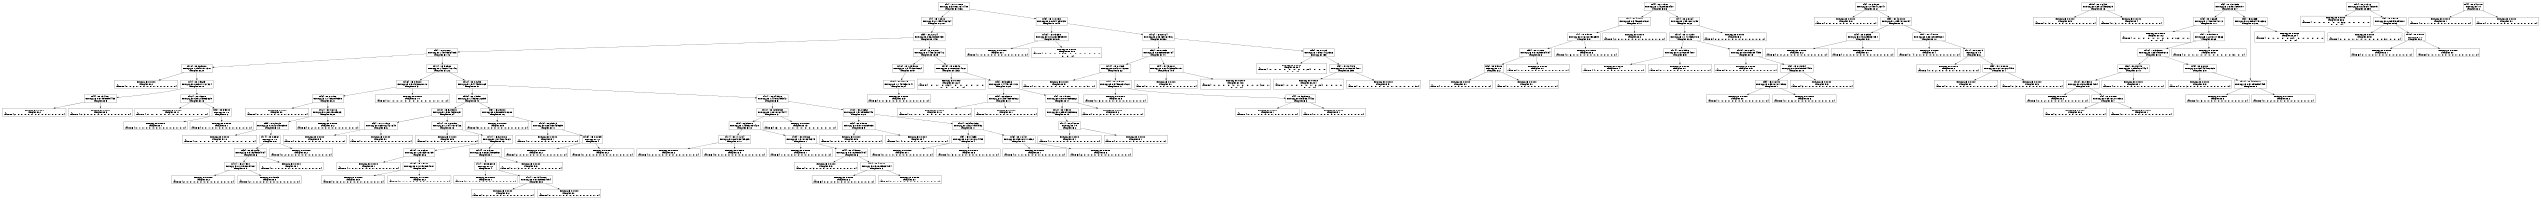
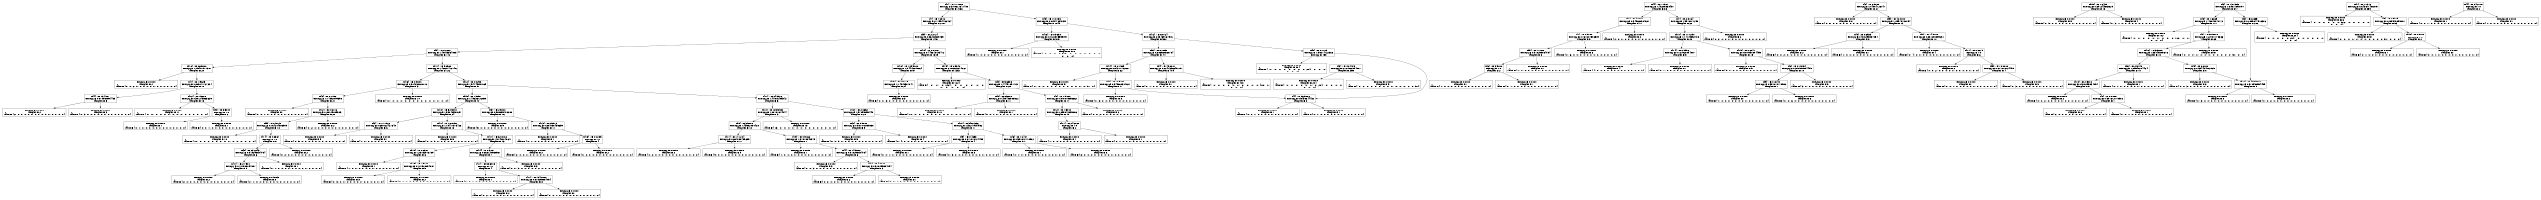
  digraph {
    node [shape=box]
    n1 [label="X[7] <= 11.7060\nentropy = 3.08671611488\nsamples = 4036"]
    n2 [label="X[7] <= 7.2312\nentropy = 2.17554466464\nsamples = 2187"]
    n3 [label="X[3] <= 11.8133\nentropy = 2.02947639739\nsamples = 1849"]
    n4 [label="X[5] <= 2.2724\nentropy = 0.86208529435\nsamples = 1451"]
    n5 [label="X[16] <= 0.3658\nentropy = 0.0122805559094\nsamples = 919"]
    n6 [label="X[12] <= 6.8124\nentropy = 2.03469164916\nsamples = 930"]
    n7 [label="X[9] <= 0.2282\nentropy = 1.49005564883\nsamples = 142"]
    n8 [label="X[15] <= 0.0218\nentropy = 0.445613733472\nsamples = 1309"]
    n9 [label="X[10] <= 26.5000\nentropy = 1.05401577307\nsamples = 20"]
    n10 [label="X[17] <= 9.2500\nentropy = 1.46607412146\nsamples = 122"]
    n11 [label="X[10] <= 129.5000\nentropy = 1.54415275664\nsamples = 57"]
    n12 [label="X[15] <= 0.9342\nentropy = 0.186822214667\nsamples = 1252"]
    n13 [label="entropy = 0.0000\nsamples = 2\nvalue = [ 0.  0.  2.  0.  0.  0.  0.  0.  0.  0.  0.  0.  0.  0.  0.]"]
    n14 [label="X[7] <= 1.9625\nentropy = 0.803071727324\nsamples = 18"]
    n15 [label="X[16] <= 0.5000\nentropy = 0.904232600012\nsamples = 31"]
    n16 [label="X[12] <= 0.0298\nentropy = 1.54449891065\nsamples = 91"]
    n17 [label="X[4] <= 13.4001\nentropy = 0.970950594455\nsamples = 5"]
    n18 [label="X[12] <= 1.5000\nentropy = 0.391243563629\nsamples = 13"]
    n19 [label="entropy = 0.0000\nsamples = 2\nvalue = [ 2.  0.  0.  0.  0.  0.  0.  0.  0.  0.  0.  0.  0.  0.  0.]"]
    n20 [label="entropy = 0.0000\nsamples = 3\nvalue = [ 0.  3.  0.  0.  0.  0.  0.  0.  0.  0.  0.  0.  0.  0.  0.]"]
    n21 [label="entropy = 0.0000\nsamples = 11\nvalue = [  0.  11.   0.   0.   0.   0.   0.   0.   0.   0.   0.   0.   0.   0.   0.]"]
    n22 [label="X[3] <= 3.5000\nentropy = 1.0\nsamples = 2"]
    n23 [label="entropy = 0.0000\nsamples = 1\nvalue = [ 0.  1.  0.  0.  0.  0.  0.  0.  0.  0.  0.  0.  0.  0.  0.]"]
    n24 [label="entropy = 0.0000\nsamples = 1\nvalue = [ 0.  0.  1.  0.  0.  0.  0.  0.  0.  0.  0.  0.  0.  0.  0.]"]
    n25 [label="X[3] <= 2.1192\nentropy = 1.11552009358\nsamples = 21"]
    n26 [label="entropy = 0.0000\nsamples = 10\nvalue = [ 10.   0.   0.   0.   0.   0.   0.   0.   0.   0.   0.   0.   0.   0.   0.]"]
    n27 [label="X[19] <= 1.5857\nentropy = 1.49638722699\nsamples = 40"]
    n28 [label="X[17] <= 24.3916\nentropy = 1.41516495342\nsamples = 51"]
    n29 [label="entropy = 0.0000\nsamples = 1\nvalue = [ 0.  0.  1.  0.  0.  0.  0.  0.  0.  0.  0.  0.  0.  0.  0.]"]
    n30 [label="X[12] <= 0.6116\nentropy = 0.881290899231\nsamples = 20"]
    n31 [label="X[5] <= 0.9119\nentropy = 0.764204506509\nsamples = 18"]
    n32 [label="entropy = 0.0000\nsamples = 2\nvalue = [ 0.  2.  0.  0.  0.  0.  0.  0.  0.  0.  0.  0.  0.  0.  0.]"]
    n33 [label="entropy = 0.0000\nsamples = 10\nvalue = [ 10.   0.   0.   0.   0.   0.   0.   0.   0.   0.   0.   0.   0.   0.   0.]"]
    n34 [label="X[14] <= 0.8367\nentropy = 1.0\nsamples = 8"]
    n35 [label="X[3] <= 23.2243\nentropy = 0.918295834054\nsamples = 6"]
    n36 [label="entropy = 0.0000\nsamples = 2\nvalue = [ 0.  2.  0.  0.  0.  0.  0.  0.  0.  0.  0.  0.  0.  0.  0.]"]
    n37 [label="X[17] <= 2.7500\nentropy = 0.721928094887\nsamples = 5"]
    n38 [label="entropy = 0.0000\nsamples = 1\nvalue = [ 0.  1.  0.  0.  0.  0.  0.  0.  0.  0.  0.  0.  0.  0.  0.]"]
    n39 [label="entropy = 0.0000\nsamples = 2\nvalue = [ 2.  0.  0.  0.  0.  0.  0.  0.  0.  0.  0.  0.  0.  0.  0.]"]
    n40 [label="entropy = 0.9183\nsamples = 3\nvalue = [ 2.  1.  0.  0.  0.  0.  0.  0.  0.  0.  0.  0.  0.  0.  0.]"]
    n41 [label="X[10] <= 52.5000\nentropy = 1.33048351697\nsamples = 24"]
    n42 [label="X[3] <= 2.5000\nentropy = 0.988699408288\nsamples = 16"]
    n43 [label="X[10] <= 125.5469\nentropy = 1.08187614944\nsamples = 31"]
    n44 [label="X[18] <= 2.0652\nentropy = 1.57095059445\nsamples = 20"]
    n45 [label="X[3] <= 11.7526\nentropy = 0.650022421648\nsamples = 6"]
    n46 [label="X[17] <= 16.8750\nentropy = 1.19417373426\nsamples = 18"]
    n47 [label="entropy = 0.0000\nsamples = 5\nvalue = [ 5.  0.  0.  0.  0.  0.  0.  0.  0.  0.  0.  0.  0.  0.  0.]"]
    n48 [label="X[13] <= 0.5979\nentropy = 0.684038435639\nsamples = 11"]
    n49 [label="entropy = 0.0000\nsamples = 5\nvalue = [ 0.  5.  0.  0.  0.  0.  0.  0.  0.  0.  0.  0.  0.  0.  0.]"]
    n50 [label="entropy = 0.0000\nsamples = 1\nvalue = [ 1.  0.  0.  0.  0.  0.  0.  0.  0.  0.  0.  0.  0.  0.  0.]"]
    n51 [label="entropy = 0.0000\nsamples = 5\nvalue = [ 0.  0.  5.  0.  0.  0.  0.  0.  0.  0.  0.  0.  0.  0.  0.]"]
    n52 [label="X[17] <= 32.8182\nentropy = 1.31432048671\nsamples = 13"]
    n53 [label="X[19] <= 0.2381\nentropy = 1.25162916739\nsamples = 6"]
    n54 [label="X[14] <= 0.3201\nentropy = 0.863120568567\nsamples = 7"]
    n55 [label="entropy = 0.0000\nsamples = 1\nvalue = [ 1.  0.  0.  0.  0.  0.  0.  0.  0.  0.  0.  0.  0.  0.  0.]"]
    n56 [label="X[15] <= 1.5000\nentropy = 0.721928094887\nsamples = 5"]
    n57 [label="X[17] <= 38.6818\nentropy = 1.0\nsamples = 4"]
    n58 [label="entropy = 0.0000\nsamples = 3\nvalue = [ 0.  0.  3.  0.  0.  0.  0.  0.  0.  0.  0.  0.  0.  0.  0.]"]
    n59 [label="entropy = 0.0000\nsamples = 3\nvalue = [ 0.  3.  0.  0.  0.  0.  0.  0.  0.  0.  0.  0.  0.  0.  0.]"]
    n60 [label="entropy = 1.0000\nsamples = 2\nvalue = [ 0.  1.  1.  0.  0.  0.  0.  0.  0.  0.  0.  0.  0.  0.  0.]"]
    n61 [label="entropy = 0.0000\nsamples = 1\nvalue = [ 0.  0.  1.  0.  0.  0.  0.  0.  0.  0.  0.  0.  0.  0.  0.]"]
    n62 [label="X[17] <= 134.0000\nentropy = 0.918295834054\nsamples = 3"]
    n63 [label="entropy = 0.0000\nsamples = 2\nvalue = [ 0.  2.  0.  0.  0.  0.  0.  0.  0.  0.  0.  0.  0.  0.  0.]"]
    n64 [label="entropy = 0.0000\nsamples = 1\nvalue = [ 0.  0.  1.  0.  0.  0.  0.  0.  0.  0.  0.  0.  0.  0.  0.]"]
    n65 [label="entropy = 0.0000\nsamples = 7\nvalue = [ 0.  7.  0.  0.  0.  0.  0.  0.  0.  0.  0.  0.  0.  0.  0.]"]
    n66 [label="X[13] <= 0.6135\nentropy = 1.0\nsamples = 4"]
    n67 [label="entropy = 0.0000\nsamples = 2\nvalue = [ 2.  0.  0.  0.  0.  0.  0.  0.  0.  0.  0.  0.  0.  0.  0.]"]
    n68 [label="entropy = 0.0000\nsamples = 2\nvalue = [ 0.  2.  0.  0.  0.  0.  0.  0.  0.  0.  0.  0.  0.  0.  0.]"]
    n69 [label="X[8] <= 3.5000\nentropy = 1.43552050428\nsamples = 18"]
    n70 [label="entropy = 0.0000\nsamples = 13\nvalue = [ 13.   0.   0.   0.   0.   0.   0.   0.   0.   0.   0.   0.   0.   0.   0.]"]
    n71 [label="X[2] <= 0.5000\nentropy = 0.991076059838\nsamples = 9"]
    n72 [label="X[10] <= 346.1338\nentropy = 1.32217934552\nsamples = 11"]
    n73 [label="X[17] <= 17.1204\nentropy = 0.684038435639\nsamples = 11"]
    n74 [label="X[19] <= 0.9166\nentropy = 1.37878349349\nsamples = 7"]
    n75 [label="entropy = 0.0000\nsamples = 2\nvalue = [ 0.  2.  0.  0.  0.  0.  0.  0.  0.  0.  0.  0.  0.  0.  0.]"]
    n76 [label="entropy = 0.0000\nsamples = 9\nvalue = [ 9.  0.  0.  0.  0.  0.  0.  0.  0.  0.  0.  0.  0.  0.  0.]"]
    n77 [label="entropy = 0.0000\nsamples = 1\nvalue = [ 1.  0.  0.  0.  0.  0.  0.  0.  0.  0.  0.  0.  0.  0.  0.]"]
    n78 [label="X[4] <= 14.5000\nentropy = 0.918295834054\nsamples = 6"]
    n79 [label="entropy = 0.0000\nsamples = 3\nvalue = [ 0.  0.  3.  0.  0.  0.  0.  0.  0.  0.  0.  0.  0.  0.  0.]"]
    n80 [label="X[7] <= 4.0000\nentropy = 0.918295834054\nsamples = 3"]
    n81 [label="entropy = 0.0000\nsamples = 2\nvalue = [ 0.  2.  0.  0.  0.  0.  0.  0.  0.  0.  0.  0.  0.  0.  0.]"]
    n82 [label="entropy = 0.0000\nsamples = 1\nvalue = [ 0.  0.  1.  0.  0.  0.  0.  0.  0.  0.  0.  0.  0.  0.  0.]"]
    n83 [label="entropy = 0.0000\nsamples = 5\nvalue = [ 0.  0.  5.  0.  0.  0.  0.  0.  0.  0.  0.  0.  0.  0.  0.]"]
    n84 [label="entropy = 0.0000\nsamples = 4\nvalue = [ 0.  4.  0.  0.  0.  0.  0.  0.  0.  0.  0.  0.  0.  0.  0.]"]
    n85 [label="X[9] <= 0.4653\nentropy = 0.811278124459\nsamples = 4"]
    n86 [label="X[6] <= 1.2407\nentropy = 0.591672778582\nsamples = 7"]
    n87 [label="entropy = 0.0000\nsamples = 1\nvalue = [ 0.  0.  1.  0.  0.  0.  0.  0.  0.  0.  0.  0.  0.  0.  0.]"]
    n88 [label="entropy = 0.0000\nsamples = 3\nvalue = [ 0.  3.  0.  0.  0.  0.  0.  0.  0.  0.  0.  0.  0.  0.  0.]"]
    n89 [label="entropy = 0.0000\nsamples = 1\nvalue = [ 0.  1.  0.  0.  0.  0.  0.  0.  0.  0.  0.  0.  0.  0.  0.]"]
    n90 [label="entropy = 0.0000\nsamples = 6\nvalue = [ 6.  0.  0.  0.  0.  0.  0.  0.  0.  0.  0.  0.  0.  0.  0.]"]
    n91 [label="X[19] <= 0.9115\nentropy = 1.14315587847\nsamples = 24"]
    n92 [label="entropy = 0.0000\nsamples = 1224\nvalue = [    0.     0.     0.  1224.     0.     0.     0.     0.     0.     0.\n     0.     0.     0.     0.     0.]"]
    n93 [label="X[3] <= 5.6338\nentropy = 1.44451691703\nsamples = 28"]
    n94 [label="X[4] <= 7.1581\nentropy = 1.46209338437\nsamples = 33"]
    n95 [label="X[7] <= 4.0000\nentropy = 0.945660304601\nsamples = 11"]
    n96 [label="X[7] <= 2.8164\nentropy = 1.3516871258\nsamples = 22"]
    n97 [label="entropy = 0.0000\nsamples = 3\nvalue = [ 0.  0.  3.  0.  0.  0.  0.  0.  0.  0.  0.  0.  0.  0.  0.]"]
    n98 [label="X[7] <= 0.5000\nentropy = 0.764204506509\nsamples = 9"]
    n99 [label="entropy = 0.0000\nsamples = 2\nvalue = [ 2.  0.  0.  0.  0.  0.  0.  0.  0.  0.  0.  0.  0.  0.  0.]"]
    n100 [label="X[10] <= 11.0290\nentropy = 1.14115352788\nsamples = 20"]
    n101 [label="entropy = 0.0000\nsamples = 2\nvalue = [ 0.  2.  0.  0.  0.  0.  0.  0.  0.  0.  0.  0.  0.  0.  0.]"]
    n102 [label="X[9] <= 1.7188\nentropy = 0.918295834054\nsamples = 3"]
    n103 [label="entropy = 0.0000\nsamples = 6\nvalue = [ 0.  6.  0.  0.  0.  0.  0.  0.  0.  0.  0.  0.  0.  0.  0.]"]
    n104 [label="X[6] <= 3.5000\nentropy = 1.0\nsamples = 2"]
    n105 [label="entropy = 0.0000\nsamples = 1\nvalue = [ 1.  0.  0.  0.  0.  0.  0.  0.  0.  0.  0.  0.  0.  0.  0.]"]
    n106 [label="entropy = 0.0000\nsamples = 1\nvalue = [ 1.  0.  0.  0.  0.  0.  0.  0.  0.  0.  0.  0.  0.  0.  0.]"]
    n107 [label="entropy = 0.0000\nsamples = 1\nvalue = [ 0.  1.  0.  0.  0.  0.  0.  0.  0.  0.  0.  0.  0.  0.  0.]"]
    n108 [label="X[14] <= 0.5996\nentropy = 0.721928094887\nsamples = 5"]
    n109 [label="X[19] <= 0.6047\nentropy = 0.970950594455\nsamples = 15"]
    n110 [label="entropy = 0.0000\nsamples = 4\nvalue = [ 4.  0.  0.  0.  0.  0.  0.  0.  0.  0.  0.  0.  0.  0.  0.]"]
    n111 [label="entropy = 0.0000\nsamples = 1\nvalue = [ 0.  1.  0.  0.  0.  0.  0.  0.  0.  0.  0.  0.  0.  0.  0.]"]
    n112 [label="entropy = 0.0000\nsamples = 5\nvalue = [ 5.  0.  0.  0.  0.  0.  0.  0.  0.  0.  0.  0.  0.  0.  0.]"]
    n113 [label="X[6] <= 21.9154\nentropy = 0.970950594455\nsamples = 10"]
    n114 [label="X[9] <= 0.6143\nentropy = 0.591672778582\nsamples = 7"]
    n115 [label="entropy = 0.0000\nsamples = 3\nvalue = [ 3.  0.  0.  0.  0.  0.  0.  0.  0.  0.  0.  0.  0.  0.  0.]"]
    n116 [label="entropy = 0.0000\nsamples = 1\nvalue = [ 1.  0.  0.  0.  0.  0.  0.  0.  0.  0.  0.  0.  0.  0.  0.]"]
    n117 [label="entropy = 0.0000\nsamples = 6\nvalue = [ 0.  0.  6.  0.  0.  0.  0.  0.  0.  0.  0.  0.  0.  0.  0.]"]
    n118 [label="X[3] <= 6.5000\nentropy = 1.04884126047\nsamples = 21"]
    n119 [label="entropy = 0.0000\nsamples = 8\nvalue = [ 0.  8.  0.  0.  0.  0.  0.  0.  0.  0.  0.  0.  0.  0.  0.]"]
    n120 [label="X[5] <= 42.0000\nentropy = 1.29573780054\nsamples = 13"]
    n121 [label="X[9] <= 0.6935\nentropy = 0.918295834054\nsamples = 3"]
    n122 [label="X[0] <= 14.5000\nentropy = 0.881290899231\nsamples = 10"]
    n123 [label="entropy = 0.0000\nsamples = 2\nvalue = [ 0.  0.  2.  0.  0.  0.  0.  0.  0.  0.  0.  0.  0.  0.  0.]"]
    n124 [label="entropy = 0.0000\nsamples = 1\nvalue = [ 1.  0.  0.  0.  0.  0.  0.  0.  0.  0.  0.  0.  0.  0.  0.]"]
    n125 [label="entropy = 0.0000\nsamples = 4\nvalue = [ 0.  4.  0.  0.  0.  0.  0.  0.  0.  0.  0.  0.  0.  0.  0.]"]
    n126 [label="X[11] <= 0.2679\nentropy = 1.0\nsamples = 6"]
    n127 [label="entropy = 0.0000\nsamples = 2\nvalue = [ 0.  0.  2.  0.  0.  0.  0.  0.  0.  0.  0.  0.  0.  0.  0.]"]
    n128 [label="X[5] <= 72.0000\nentropy = 0.811278124459\nsamples = 4"]
    n129 [label="entropy = 0.0000\nsamples = 1\nvalue = [ 0.  0.  1.  0.  0.  0.  0.  0.  0.  0.  0.  0.  0.  0.  0.]"]
    n130 [label="entropy = 0.0000\nsamples = 3\nvalue = [ 0.  3.  0.  0.  0.  0.  0.  0.  0.  0.  0.  0.  0.  0.  0.]"]
    n131 [label="X[0] <= 8.5000\nentropy = 0.439496986922\nsamples = 11"]
    n132 [label="X[8] <= 7.5000\nentropy = 0.978015556662\nsamples = 17"]
    n133 [label="entropy = 0.0000\nsamples = 10\nvalue = [ 10.   0.   0.   0.   0.   0.   0.   0.   0.   0.   0.   0.   0.   0.   0.]"]
    n134 [label="entropy = 0.0000\nsamples = 1\nvalue = [ 0.  0.  1.  0.  0.  0.  0.  0.  0.  0.  0.  0.  0.  0.  0.]"]
    n135 [label="X[12] <= 1.5000\nentropy = 0.699842839886\nsamples = 15"]
    n136 [label="entropy = 0.0000\nsamples = 2\nvalue = [ 0.  0.  2.  0.  0.  0.  0.  0.  0.  0.  0.  0.  0.  0.  0.]"]
    n137 [label="X[17] <= 24.2020\nentropy = 1.0\nsamples = 2"]
    n138 [label="X[19] <= 1.6429\nentropy = 0.391243563629\nsamples = 13"]
    n139 [label="entropy = 0.0000\nsamples = 9\nvalue = [ 0.  9.  0.  0.  0.  0.  0.  0.  0.  0.  0.  0.  0.  0.  0.]"]
    n140 [label="entropy = 0.8113\nsamples = 4\nvalue = [ 0.  3.  1.  0.  0.  0.  0.  0.  0.  0.  0.  0.  0.  0.  0.]"]
    n141 [label="entropy = 0.0000\nsamples = 1\nvalue = [ 1.  0.  0.  0.  0.  0.  0.  0.  0.  0.  0.  0.  0.  0.  0.]"]
    n142 [label="entropy = 0.0000\nsamples = 1\nvalue = [ 0.  1.  0.  0.  0.  0.  0.  0.  0.  0.  0.  0.  0.  0.  0.]"]
    n143 [label="X[3] <= 13.7389\nentropy = 1.68511393197\nsamples = 377"]
    n144 [label="X[8] <= 1.6629\nentropy = 1.46819840772\nsamples = 171"]
    n145 [label="X[8] <= 6.6351\nentropy = 0.0885647516386\nsamples = 206"]
    n146 [label="X[7] <= 7.7312\nentropy = 0.643677436875\nsamples = 359"]
    n147 [label="entropy = 0.0000\nsamples = 306\nvalue = [   0.    0.    0.    0.    0.    0.  306.    0.    0.    0.    0.    0.\n    0.    0.    0.]"]
    n148 [label="X[9] <= 0.5875\nentropy = 0.269548899081\nsamples = 53"]
    n149 [label="entropy = 0.0000\nsamples = 102\nvalue = [   0.    0.    0.    0.    0.    0.    0.    0.    0.  102.    0.    0.\n    0.    0.    0.]"]
    n150 [label="X[5] <= 50.5000\nentropy = 1.22731478366\nsamples = 69"]
    n151 [label="X[10] <= 405.5000\nentropy = 0.970950594455\nsamples = 5"]
    n152 [label="entropy = 0.0000\nsamples = 204\nvalue = [   0.    0.    0.    0.    0.  204.    0.    0.    0.    0.    0.    0.\n    0.    0.    0.]"]
    n153 [label="X[16] <= 3.5000\nentropy = 1.53049305676\nsamples = 18"]
    n154 [label="entropy = 0.0000\nsamples = 51\nvalue = [  0.   0.   0.   0.   0.   0.   0.   0.   0.   0.   0.   0.  51.   0.   0.]"]
    n155 [label="X[6] <= 2.9775\nentropy = 1.29546184424\nsamples = 10"]
    n156 [label="X[5] <= 6.0000\nentropy = 0.954434002925\nsamples = 8"]
    n157 [label="X[18] <= 2.5000\nentropy = 0.918295834054\nsamples = 9"]
    n158 [label="entropy = 0.0000\nsamples = 1\nvalue = [ 0.  1.  0.  0.  0.  0.  0.  0.  0.  0.  0.  0.  0.  0.  0.]"]
    n159 [label="entropy = 0.0000\nsamples = 3\nvalue = [ 0.  0.  3.  0.  0.  0.  0.  0.  0.  0.  0.  0.  0.  0.  0.]"]
    n160 [label="entropy = 0.0000\nsamples = 2\nvalue = [ 0.  0.  2.  0.  0.  0.  0.  0.  0.  0.  0.  0.  0.  0.  0.]"]
    n161 [label="X[8] <= 8.8088\nentropy = 0.591672778582\nsamples = 7"]
    n162 [label="entropy = 0.0000\nsamples = 6\nvalue = [ 6.  0.  0.  0.  0.  0.  0.  0.  0.  0.  0.  0.  0.  0.  0.]"]
    n163 [label="entropy = 0.0000\nsamples = 1\nvalue = [ 0.  0.  1.  0.  0.  0.  0.  0.  0.  0.  0.  0.  0.  0.  0.]"]
    n164 [label="entropy = 0.0000\nsamples = 3\nvalue = [ 0.  3.  0.  0.  0.  0.  0.  0.  0.  0.  0.  0.  0.  0.  0.]"]
    n165 [label="entropy = 0.0000\nsamples = 2\nvalue = [ 0.  0.  2.  0.  0.  0.  0.  0.  0.  0.  0.  0.  0.  0.  0.]"]
    n166 [label="X[4] <= 24.2118\nentropy = 1.0\nsamples = 2"]
    n167 [label="entropy = 0.0000\nsamples = 1\nvalue = [ 0.  0.  1.  0.  0.  0.  0.  0.  0.  0.  0.  0.  0.  0.  0.]"]
    n168 [label="entropy = 0.0000\nsamples = 1\nvalue = [ 1.  0.  0.  0.  0.  0.  0.  0.  0.  0.  0.  0.  0.  0.  0.]"]
    n169 [label="entropy = 0.0000\nsamples = 51\nvalue = [  0.   0.   0.   0.   0.   0.   0.   0.   0.   0.   0.  51.   0.   0.   0.]"]
    n170 [label="X[15] <= 0.5000\nentropy = 1.0\nsamples = 2"]
    n171 [label="entropy = 0.0000\nsamples = 1\nvalue = [ 0.  1.  0.  0.  0.  0.  0.  0.  0.  0.  0.  0.  0.  0.  0.]"]
    n172 [label="entropy = 0.0000\nsamples = 1\nvalue = [ 0.  0.  1.  0.  0.  0.  0.  0.  0.  0.  0.  0.  0.  0.  0.]"]
    n173 [label="entropy = 0.0000\nsamples = 1\nvalue = [ 1.  0.  0.  0.  0.  0.  0.  0.  0.  0.  0.  0.  0.  0.  0.]"]
    n174 [label="entropy = 0.0000\nsamples = 918\nvalue = [   0.    0.    0.    0.  918.    0.    0.    0.    0.    0.    0.    0.\n    0.    0.    0.]"]
    n175 [label="X[6] <= 8.1085\nentropy = 0.686580368734\nsamples = 471"]
    n176 [label="X[9] <= 0.7703\nentropy = 1.39214722366\nentropy = 459"]
    n177 [label="X[14] <= 0.1525\nentropy = 0.84217732821\nsamples = 62"]
    n178 [label="X[4] <= 49.2201\nentropy = 0.0247356649115\nsamples = 409"]
    n179 [label="entropy = 0.0000\nsamples = 204\nvalue = [   0.    0.    0.    0.    0.    0.    0.    0.  204.    0.    0.    0.\n    0.    0.    0.]"]
    n180 [label="X[3] <= 19.4423\nentropy = 0.721928094887\nsamples = 255"]
    n181 [label="entropy = 0.0000\nsamples = 51\nvalue = [  0.   0.   0.   0.   0.   0.   0.   0.   0.   0.   0.   0.   0.  51.   0.]"]
    n182 [label="X[0] <= 10.5000\nentropy = 0.945660304601\nsamples = 11"]
    n183 [label="entropy = 0.0000\nsamples = 1\nvalue = [ 0.  1.  0.  0.  0.  0.  0.  0.  0.  0.  0.  0.  0.  0.  0.]"]
    n184 [label="entropy = 0.0000\nsamples = 408\nvalue = [   0.    0.    0.    0.    0.    0.    0.    0.    0.    0.  408.    0.\n    0.    0.    0.]"]
    n185 [label="entropy = 0.0000\nsamples = 3\nvalue = [ 0.  3.  0.  0.  0.  0.  0.  0.  0.  0.  0.  0.  0.  0.  0.]"]
    n186 [label="X[4] <= 56.5000\nentropy = 0.5435644432\nsamples = 8"]
    n187 [label="entropy = 0.0000\nsamples = 7\nvalue = [ 0.  0.  7.  0.  0.  0.  0.  0.  0.  0.  0.  0.  0.  0.  0.]"]
    n188 [label="entropy = 0.0000\nsamples = 1\nvalue = [ 0.  1.  0.  0.  0.  0.  0.  0.  0.  0.  0.  0.  0.  0.  0.]"]
    n189 [label="entropy = 0.0000\nsamples = 204\nvalue = [   0.    0.    0.    0.    0.    0.    0.  204.    0.    0.    0.    0.\n    0.    0.    0.]"]
    n190 [label="entropy = 0.0000\nsamples = 51\nvalue = [  0.   0.   0.   0.   0.   0.   0.   0.   0.   0.   0.   0.   0.   0.  51.]"]
    n1 -> n2
    n1 -> n3
    n2 -> n4
    n3 -> n5
    n3 -> n6
    n4 -> n7
    n4 -> n8
    n5 -> n173
    n5 -> n174
    n6 -> n175
    n6 -> n176
    n7 -> n9
    n7 -> n10
    n8 -> n11
    n8 -> n12
    n9 -> n13
    n9 -> n14
    n10 -> n15
    n10 -> n16
    n11 -> n91
    n12 -> n92
    n12 -> n93
    n14 -> n17
    n14 -> n18
    n15 -> n25
    n15 -> n26
    n16 -> n27
    n16 -> n28
    n17 -> n19
    n17 -> n20
    n18 -> n21
    n18 -> n22
    n22 -> n23
    n22 -> n24
    n25 -> n29
    n25 -> n30
    n27 -> n41
    n27 -> n42
    n28 -> n43
    n28 -> n44
    n30 -> n31
    n30 -> n32
    n31 -> n33
    n31 -> n34
    n34 -> n35
    n34 -> n36
    n35 -> n37
    n35 -> n38
    n37 -> n39
    n37 -> n40
    n41 -> n45
    n41 -> n46
    n42 -> n47
    n42 -> n48
    n43 -> n69
    n43 -> n70
    n44 -> n71
    n44 -> n72
    n45 -> n49
    n45 -> n50
    n46 -> n51
    n46 -> n52
    n48 -> n65
    n48 -> n66
    n52 -> n53
    n52 -> n54
    n53 -> n55
    n53 -> n56
    n54 -> n57
    n54 -> n58
    n56 -> n59
    n56 -> n60
    n57 -> n61
    n57 -> n62
    n62 -> n63
    n62 -> n64
    n66 -> n67
    n66 -> n68
    n69 -> n73
    n69 -> n74
    n71 -> n83
    n71 -> n84
    n72 -> n85
    n72 -> n86
    n73 -> n75
    n73 -> n76
    n74 -> n77
    n74 -> n78
    n78 -> n79
    n78 -> n80
    n80 -> n81
    n80 -> n82
    n85 -> n87
    n85 -> n88
    n86 -> n89
    n86 -> n90
    n91 -> n97
    n93 -> n131
    n93 -> n132
    n94 -> n95
    n94 -> n96
    n95 -> n98
    n95 -> n99
    n96 -> n100
    n96 -> n101
    n98 -> n102
    n98 -> n103
    n100 -> n108
    n100 -> n109
    n102 -> n104
    n102 -> n105
    n104 -> n106
    n104 -> n107
    n108 -> n110
    n108 -> n111
    n109 -> n112
    n109 -> n113
    n113 -> n114
    n113 -> n115
    n114 -> n116
    n114 -> n117
    n118 -> n119
    n118 -> n120
    n120 -> n121
    n120 -> n122
    n121 -> n123
    n121 -> n124
    n122 -> n125
    n122 -> n126
    n126 -> n127
    n126 -> n128
    n128 -> n129
    n128 -> n130
    n131 -> n133
    n131 -> n134
    n132 -> n135
    n132 -> n136
    n135 -> n137
    n137 -> n141
    n137 -> n142
    n138 -> n139
    n138 -> n140
    n143 -> n144
    n143 -> n145
    n144 -> n149
    n144 -> n150
    n145 -> n151
    n145 -> n152
    n146 -> n147
    n146 -> n148
    n148 -> n169
    n148 -> n170
    n150 -> n153
    n150 -> n154
    n151 -> n164
    n151 -> n165
    n153 -> n155
    n153 -> n156
    n155 -> n157
    n155 -> n158
    n156 -> n151
    n156 -> n159
    n157 -> n160
    n157 -> n161
    n161 -> n162
    n161 -> n163
    n166 -> n167
    n166 -> n168
    n170 -> n171
    n170 -> n172
    n175 -> n177
    n175 -> n178
    n176 -> n179
-   n176 -> n180
+   n176 -> n186
    n177 -> n181
    n177 -> n182
    n178 -> n183
    n178 -> n184
    n180 -> n189
    n180 -> n190
    n182 -> n185
    n182 -> n186
    n186 -> n187
    n186 -> n188
  }
